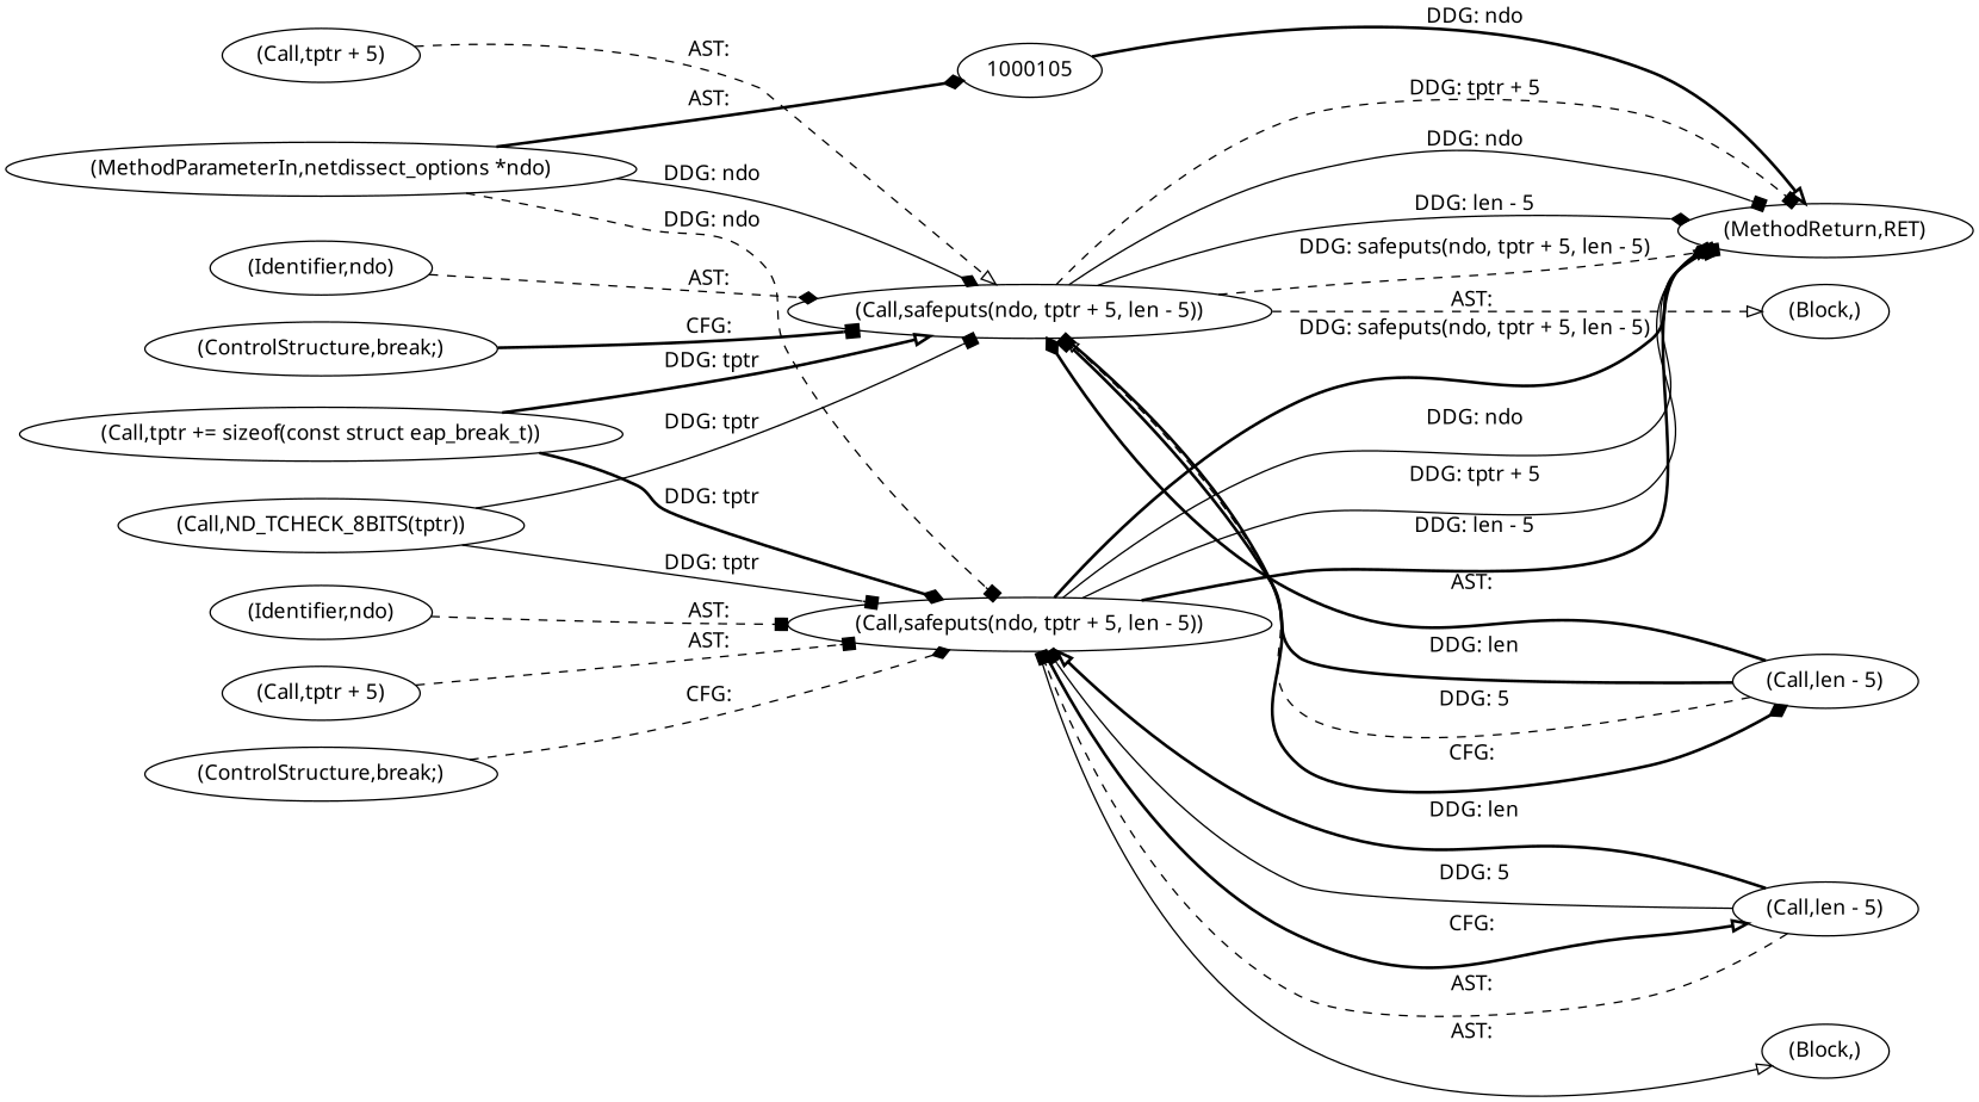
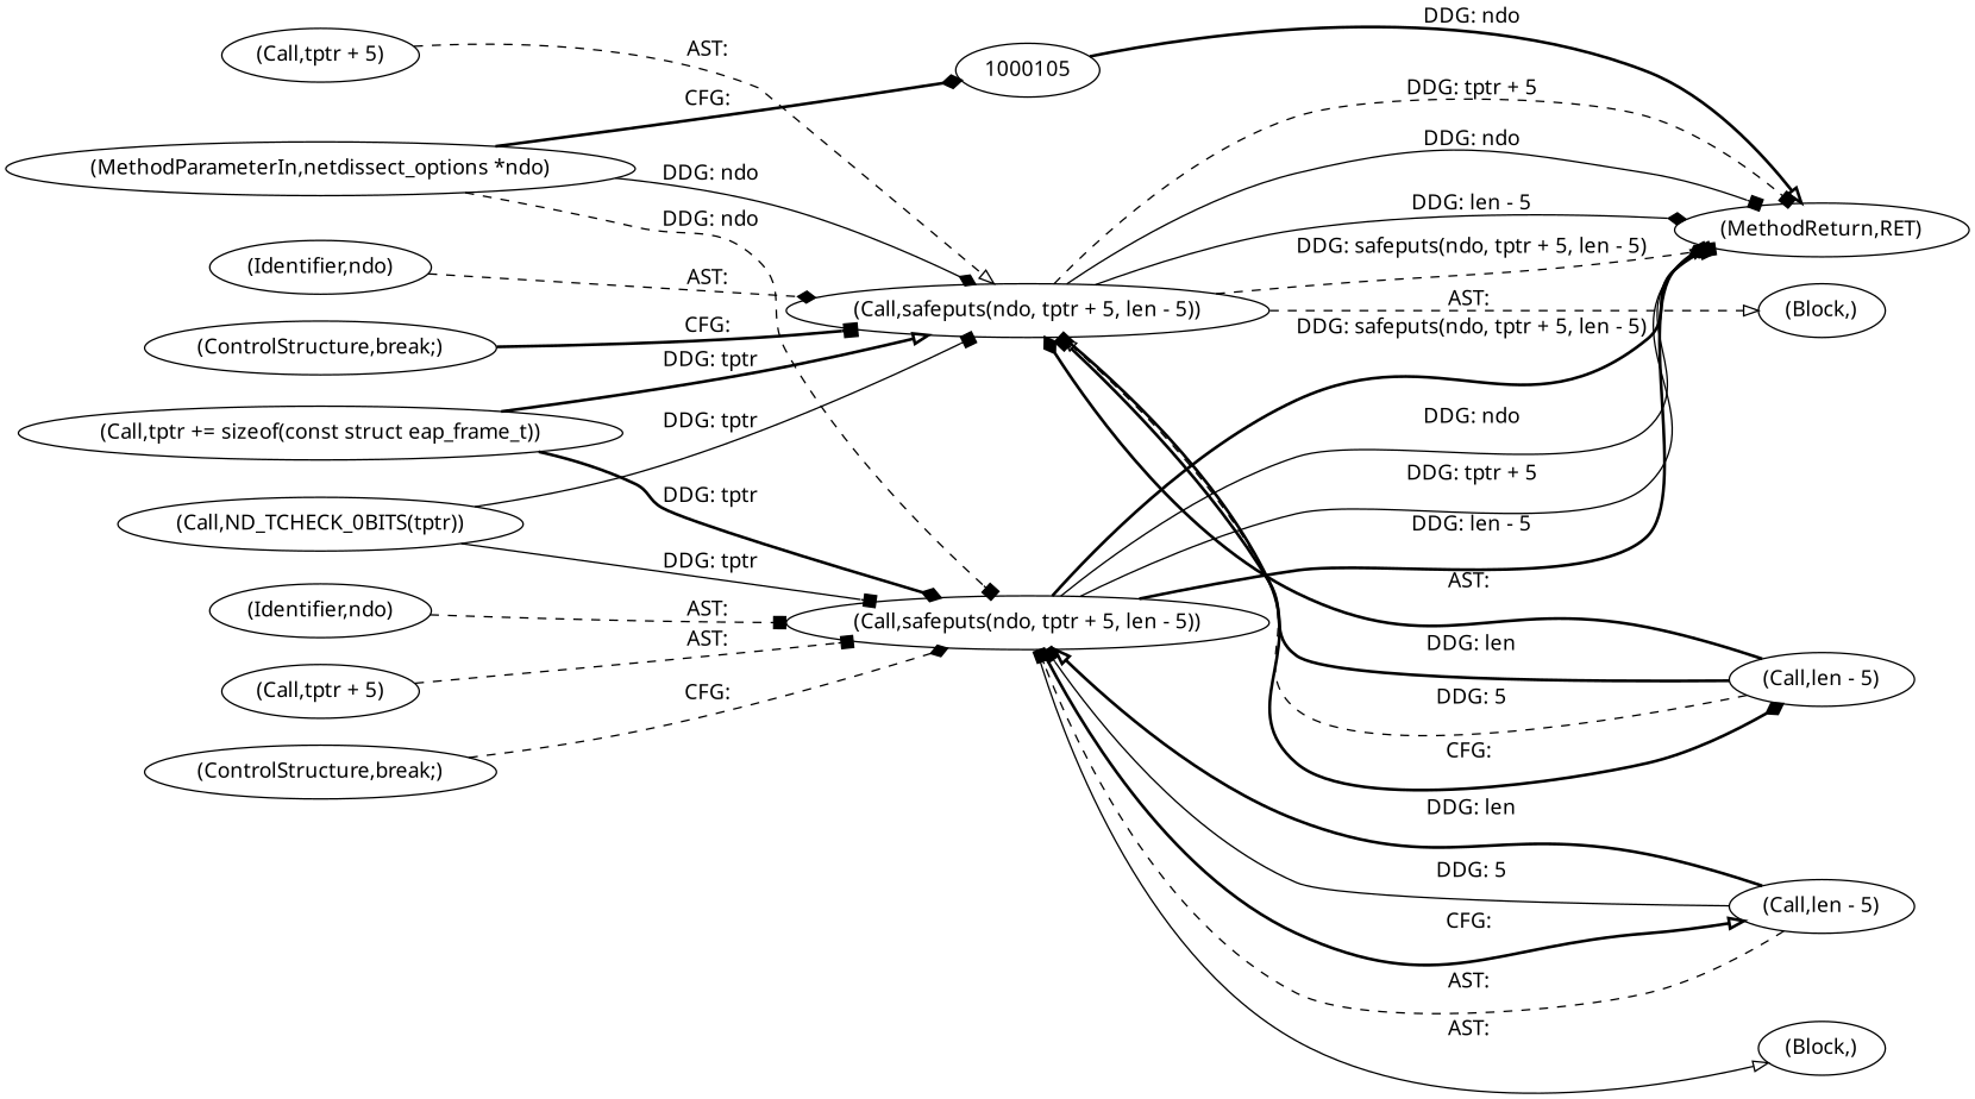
  digraph {
    fontname="Noto Sans"
    rankdir=LR
    node [fontname="Noto Sans"]
    edge [arrowhead=box fontname="Noto Sans" style=bold]
    n1 [label="(MethodParameterIn,netdissect_options *ndo)"]
    n2 [label="(Call,safeputs(ndo, tptr + 5, len - 5))"]
    n3 [label="(Call,safeputs(ndo, tptr + 5, len - 5))"]
    1000105
    n5 [label="(MethodReturn,RET)"]
    n6 [label="(Call,len - 5)"]
    n7 [label="(Block,)"]
    n8 [label="(Call,len - 5)"]
    n9 [label="(Block,)"]
    n10 [label="(Call,tptr + 5)"]
-   n11 [label="(Call,ND_TCHECK_8BITS(tptr))"]
+   n11 [label="(Call,ND_TCHECK_0BITS(tptr))"]
    n12 [label="(Call,tptr + 5)"]
    n13 [label="(ControlStructure,break;)"]
    n14 [label="(Identifier,ndo)"]
    n15 [label="(Identifier,ndo)"]
    n16 [label="(ControlStructure,break;)"]
-   n17 [label="(Call,tptr += sizeof(const struct eap_break_t))"]
+   n17 [label="(Call,tptr += sizeof(const struct eap_frame_t))"]
    n1 -> n2 [arrowhead=diamond label="DDG: ndo" style=solid]
    n1 -> n3 [label="DDG: ndo" style=dashed]
-   n1 -> 1000105 [arrowhead=diamond label="AST: "]
+   n1 -> 1000105 [arrowhead=diamond label="CFG: "]
    n2 -> n5 [label="DDG: tptr + 5" style=dashed]
    n2 -> n5 [label="DDG: ndo" style=solid]
    n2 -> n5 [arrowhead=diamond label="DDG: len - 5" style=solid]
    n2 -> n5 [label="DDG: safeputs(ndo, tptr + 5, len - 5)" style=dashed]
    n2 -> n6 [arrowhead=diamond label="CFG: "]
    n2 -> n7 [arrowhead=onormal label="AST: " style=dashed]
    n3 -> n5 [arrowhead=diamond label="DDG: len - 5"]
    n3 -> n5 [label="DDG: safeputs(ndo, tptr + 5, len - 5)"]
    n3 -> n5 [label="DDG: ndo" style=solid]
    n3 -> n5 [arrowhead=onormal label="DDG: tptr + 5" style=solid]
    n3 -> n8 [arrowhead=onormal label="CFG: "]
    n3 -> n9 [arrowhead=onormal label="AST: " style=solid]
    1000105 -> n5 [arrowhead=onormal label="DDG: ndo"]
    n6 -> n2 [arrowhead=diamond label="AST: "]
    n6 -> n2 [label="DDG: len"]
    n6 -> n2 [arrowhead=onormal label="DDG: 5" style=dashed]
    n8 -> n3 [label="AST: " style=dashed]
    n8 -> n3 [arrowhead=onormal label="DDG: len"]
    n8 -> n3 [label="DDG: 5" style=solid]
    n10 -> n2 [arrowhead=onormal label="AST: " style=dashed]
    n11 -> n2 [label="DDG: tptr" style=solid]
    n11 -> n3 [label="DDG: tptr" style=solid]
    n12 -> n3 [label="AST: " style=dashed]
    n13 -> n3 [arrowhead=diamond label="CFG: " style=dashed]
    n14 -> n3 [label="AST: " style=dashed]
    n15 -> n2 [arrowhead=diamond label="AST: " style=dashed]
    n16 -> n2 [label="CFG: "]
    n17 -> n2 [arrowhead=onormal label="DDG: tptr"]
    n17 -> n3 [arrowhead=diamond label="DDG: tptr"]
  }
